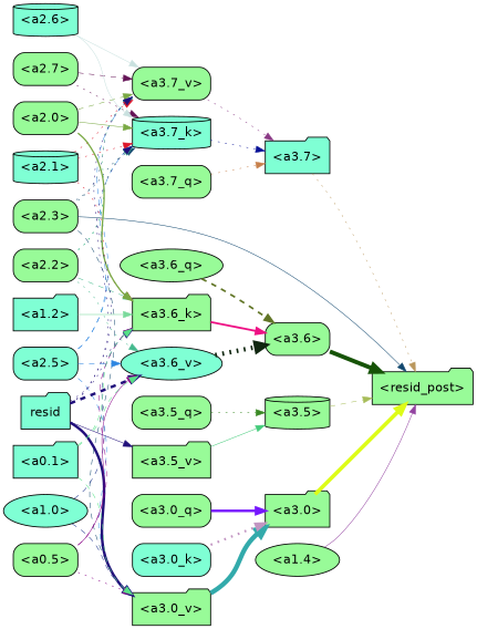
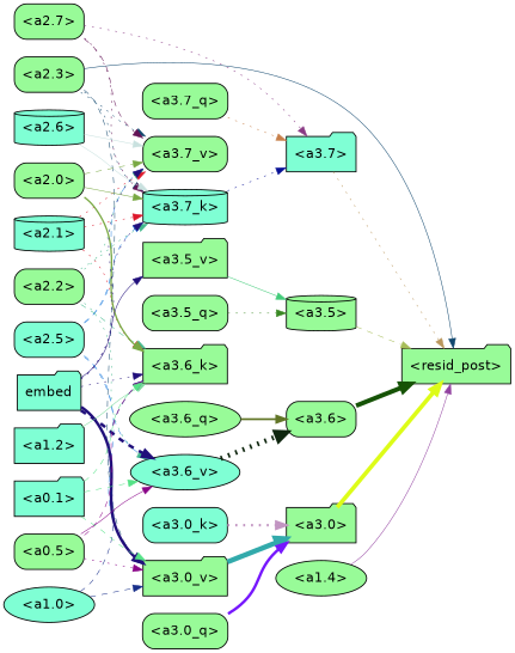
  strict digraph {
    rankdir=LR
    splines=true
    node [color=black fillcolor=palegreen fontname=Helvetica shape=box style="filled, rounded"]
    edge [color="#210f7b" penwidth=0.6 style=dotted]
    "<a3.7>" [fillcolor=aquamarine shape=folder]
    "<resid_post>" [shape=folder]
    "<a3.6>"
    "<a3.5>" [shape=cylinder]
    "<a3.0>" [shape=folder]
    "<a2.3>"
    "<a3.7_k>" [fillcolor=aquamarine shape=cylinder]
    "<a3.7_v>"
    "<a3.0_v>" [shape=folder]
    "<a1.4>" [shape=ellipse]
    "<a3.7_q>"
    "<a3.6_q>" [shape=ellipse]
    "<a3.5_q>"
    "<a3.0_q>"
    "<a3.6_k>" [shape=folder]
    "<a3.0_k>" [fillcolor=aquamarine]
    "<a3.6_v>" [fillcolor=aquamarine shape=ellipse]
    "<a3.5_v>" [shape=folder]
    "<a2.7>"
    "<a2.6>" [fillcolor=aquamarine shape=cylinder]
    "<a2.5>" [fillcolor=aquamarine]
    "<a2.2>"
    "<a2.1>" [fillcolor=aquamarine shape=cylinder]
    "<a2.0>"
-   embed [fillcolor=aquamarine shape=folder label=resid]
+   embed [fillcolor=aquamarine shape=folder]
    "<a1.2>" [fillcolor=aquamarine shape=folder]
    "<a1.0>" [fillcolor=aquamarine shape=ellipse]
    "<a0.5>"
    "<a0.1>" [fillcolor=aquamarine shape=folder]
    "<a3.7>" -> "<resid_post>" [color="#ba975d"]
    "<a3.6>" -> "<resid_post>" [color="#165306" penwidth=4.6696330308914185 style=solid]
    "<a3.5>" -> "<resid_post>" [color="#a7bd59" style=dashed]
    "<a3.0>" -> "<resid_post>" [color="#ddfc18" penwidth=4.282557368278503 style=""]
    "<a2.3>" -> "<resid_post>" [color="#11476e" style=solid]
    "<a2.3>" -> "<a3.7_k>" [color="#11476e"]
    "<a2.3>" -> "<a3.7_v>" [color="#11476e"]
    "<a2.3>" -> "<a3.0_v>" [color="#11476e" style=dashed]
    "<a3.7_k>" -> "<a3.7>" [color="#081196"]
-   "<a3.7_v>" -> "<a3.7>" [color="#8a3a85"]
+   "<a2.7>" -> "<a3.7>" [color="#8a3a85"]
    "<a3.0_v>" -> "<a3.0>" [color="#32aaab" penwidth=5.188832879066467 style=solid]
    "<a1.4>" -> "<resid_post>" [color="#9242a0" style=solid]
    "<a3.7_q>" -> "<a3.7>" [color="#c7804b"]
-   "<a3.6_q>" -> "<a3.6>" [color="#617526" penwidth=2.03758105635643 style=dashed]
+   "<a3.6_q>" -> "<a3.6>" [color="#617526" penwidth=2.03758105635643 style=solid]
    "<a3.5_q>" -> "<a3.5>" [color="#398823"]
    "<a3.0_q>" -> "<a3.0>" [color="#7617fd" penwidth=2.8638100624084473 style=solid]
-   "<a3.6_k>" -> "<a3.6>" [color="#ee1084" penwidth=2.174198240041733 style=solid]
    "<a3.0_k>" -> "<a3.0>" [color="#c295c2" penwidth=2.6274144649505615]
    "<a3.6_v>" -> "<a3.6>" [color="#0f260f" penwidth=5.002329230308533]
    "<a3.5_v>" -> "<a3.5>" [color="#43cb7a" style=solid]
    "<a2.7>" -> "<a3.7_k>" [color="#641356"]
    "<a2.7>" -> "<a3.7_v>" [color="#641356" style=dashed]
    "<a2.6>" -> "<a3.7_k>" [color="#c9e1df" style=""]
    "<a2.6>" -> "<a3.7_v>" [color="#c9e1df" style=""]
    "<a2.5>" -> "<a3.7_k>" [color="#2e86e1" style=dashed]
    "<a2.5>" -> "<a3.7_v>" [color="#2e86e1" style=dashed]
    "<a2.5>" -> "<a3.0_v>" [color="#2e86e1" style=dashed]
    "<a2.5>" -> "<a3.6_v>" [color="#2e86e1" style=dashed]
    "<a2.2>" -> "<a3.7_k>" [color="#44b98d"]
    "<a2.2>" -> "<a3.7_v>" [color="#44b98d"]
    "<a2.2>" -> "<a3.6_k>" [color="#44b98d" style=dashed]
    "<a2.2>" -> "<a3.6_v>" [color="#44b98d"]
    "<a2.1>" -> "<a3.7_k>" [color="#dd172b"]
    "<a2.1>" -> "<a3.7_v>" [color="#dd172b"]
    "<a2.1>" -> "<a3.6_k>" [color="#dd172b"]
    "<a2.0>" -> "<a3.7_k>" [color="#7aa944" style=solid]
    "<a2.0>" -> "<a3.7_v>" [color="#7aa944" style=dashed]
    "<a2.0>" -> "<a3.6_k>" [color="#7aa944" penwidth=1.5568191409111023 style=solid]
    embed -> "<a3.7_k>"
    embed -> "<a3.7_v>"
    embed -> "<a3.0_v>" [penwidth=2.8686431646347046 style=solid]
    embed -> "<a3.6_k>"
    embed -> "<a3.6_v>" [penwidth=2.9588699340820312 style=dashed]
    embed -> "<a3.5_v>" [style=solid]
    "<a1.2>" -> "<a3.6_k>" [color="#7bda9c" style=solid]
    "<a1.0>" -> "<a3.0_v>" [color="#172e89" style=dashed]
    "<a1.0>" -> "<a3.6_k>" [color="#172e89" style=dashed]
    "<a0.5>" -> "<a3.0_v>" [color="#8a0588" penwidth=0.6421224474906921]
    "<a0.5>" -> "<a3.6_k>" [color="#8a0588" style=dashed]
    "<a0.5>" -> "<a3.6_v>" [color="#8a0588" style=solid]
    "<a0.1>" -> "<a3.0_v>" [color="#55e287" style=dashed]
    "<a0.1>" -> "<a3.6_k>" [color="#55e287" style=dashed]
    "<a0.1>" -> "<a3.6_v>" [color="#55e287" style=dashed]
  }
